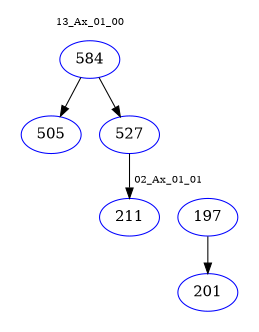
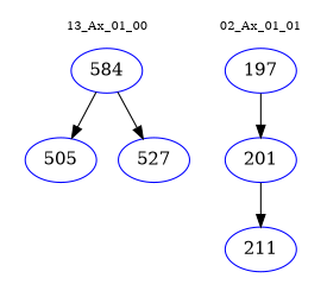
  digraph {
    node [color=blue]
    edge [color=black]
    n1 [label=584]
    n2 [label=505]
    n3 [label=527]
    n4 [label=201]
    n5 [label=197]
    n6 [label=211]
    subgraph cluster_1 {
      color=white
      fontsize=10
      label="13_Ax_01_00"
      n1
      n2
      n3
    }
    subgraph cluster_2 {
      color=white
      fontsize=10
      label="02_Ax_01_01"
      n4
      n5
      n6
    }
    n1 -> n2
    n1 -> n3
-   n3 -> n6
+   n4 -> n6
    n5 -> n4
  }
